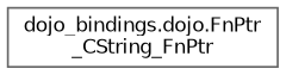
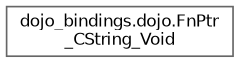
  digraph {
    rankdir=LR
-   n1 [color=grey40 fillcolor=white fontname=Helvetica fontsize=10 height=0.2 label="dojo_bindings.dojo.FnPtr\l_CString_FnPtr" shape=box style=filled width=0.4]
+   n1 [color=grey40 fillcolor=white fontname=Helvetica fontsize=10 height=0.2 label="dojo_bindings.dojo.FnPtr\l_CString_Void" shape=box style=filled width=0.4]
  }
